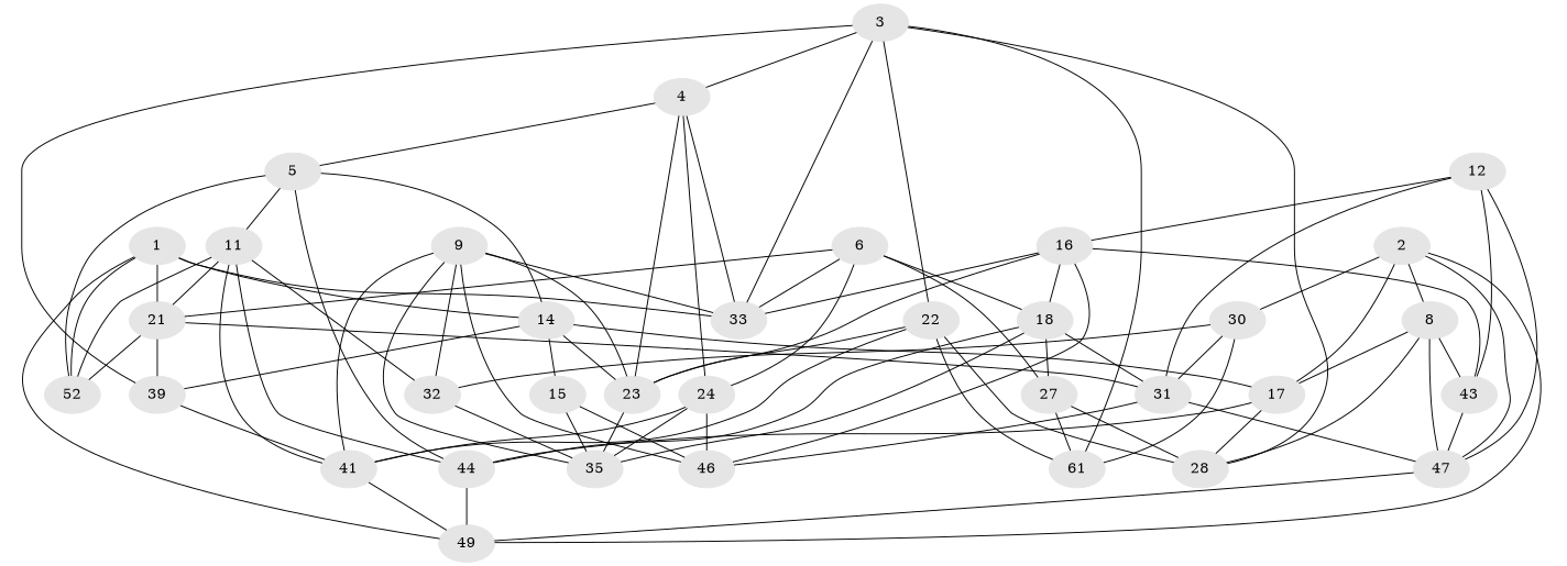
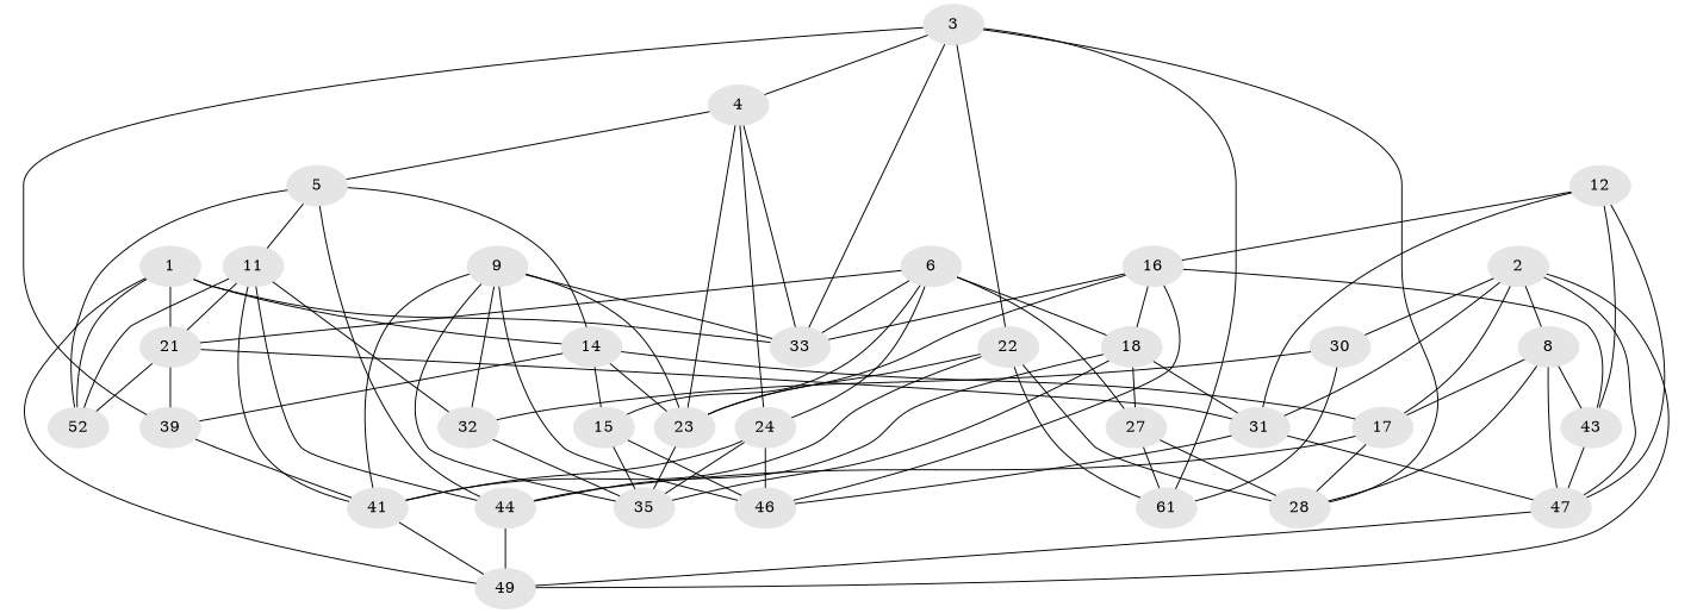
  graph {
    node [color=gray90 style=filled]
    1 [super="+19"]
    14 [super="+25"]
    21 [super="+29"]
    33 [super="+38"]
    49 [super="+50"]
    52
    17 [super="+51"]
    39
    23 [super="+60"]
    15
    31 [super="+40"]
    24 [super="+34"]
    46 [super="+59"]
    35 [super="+57"]
    41 [super="+56"]
    2 [super="+13"]
    8 [super="+45"]
    30
    47 [super="+48"]
    28 [super="+37"]
    43
    44 [super="+53"]
    61
    32
    3 [super="+20"]
    4 [super="+7"]
    22 [super="+54"]
    5 [super="+10"]
    11 [super="+55"]
    6 [super="+26"]
    18 [super="+36"]
    27
    9 [super="+58"]
    16 [super="+42"]
    12
    1 -- 14
    1 -- 21
    1 -- 33
    1 -- 49
    1 -- 52
    14 -- 17
    14 -- 39
    14 -- 23
    14 -- 15
    21 -- 52
    21 -- 39
    21 -- 31
    17 -- 28
    17 -- 44
    39 -- 41
    23 -- 35
    15 -- 46
    15 -- 35
    31 -- 46
    31 -- 47
    24 -- 46
    24 -- 35
    24 -- 41
    41 -- 49
    2 -- 49
    2 -- 17
-   30 -- 31
+   2 -- 31
    2 -- 8
    2 -- 30
    2 -- 47
    8 -- 17 [weight=2]
    8 -- 47
    8 -- 28
    8 -- 43
    30 -- 61
    30 -- 32
    47 -- 49
    43 -- 47
    44 -- 49 [weight=2]
    32 -- 35
    3 -- 33
    3 -- 39
    3 -- 28
    3 -- 61
    3 -- 4
    3 -- 22
    4 -- 33
    4 -- 23
    4 -- 24
    4 -- 5
    22 -- 23
    22 -- 41
    22 -- 28 [weight=2]
    22 -- 61
    5 -- 14
    5 -- 52
    5 -- 44
    5 -- 11
    11 -- 21
    11 -- 52
    11 -- 41
    11 -- 44
    11 -- 32
    6 -- 21
    6 -- 33
+   6 -- 15
    6 -- 24
    6 -- 18
    6 -- 27
    18 -- 31
    18 -- 35
    18 -- 44
    18 -- 27
    27 -- 28
    27 -- 61
    9 -- 33
    9 -- 23
    9 -- 46
    9 -- 35
    9 -- 41
    9 -- 32
    16 -- 33
    16 -- 23
    16 -- 46
    16 -- 43
    16 -- 18
    12 -- 31
    12 -- 47
    12 -- 43
    12 -- 16
  }
